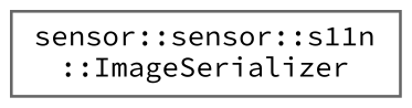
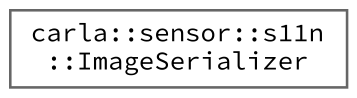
  digraph {
    rankdir=LR
    fontname="Source Code Pro"
-   n1 [color=grey40 fillcolor=white fontname="Source Code Pro" fontsize=10 height=0.2 label="sensor::sensor::s11n\l::ImageSerializer" shape=box style=filled width=0.4]
+   n1 [color=grey40 fillcolor=white fontname="Source Code Pro" fontsize=10 height=0.2 label="carla::sensor::s11n\l::ImageSerializer" shape=box style=filled width=0.4]
  }
